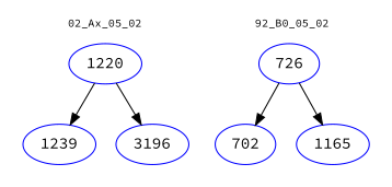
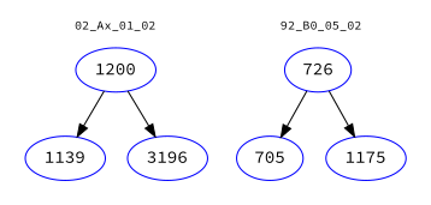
  digraph {
    fontname="Source Code Pro"
    node [color=blue fontname="Source Code Pro"]
    edge [color=black fontname="Source Code Pro"]
-   n1 [label=1220]
-   n2 [label=1239]
+   n1 [label=1200]
+   n2 [label=1139]
    n3 [label=3196]
    n4 [label=726]
-   n5 [label=702]
-   n6 [label=1165]
+   n5 [label=705]
+   n6 [label=1175]
    subgraph cluster_1 {
      color=white
      fontsize=10
-     label="02_Ax_05_02"
+     label="02_Ax_01_02"
      n1
      n2
      n3
    }
    subgraph cluster_2 {
      color=white
      fontsize=10
      label="92_B0_05_02"
      n4
      n5
      n6
    }
    n1 -> n2
    n1 -> n3
    n4 -> n5
    n4 -> n6
  }
